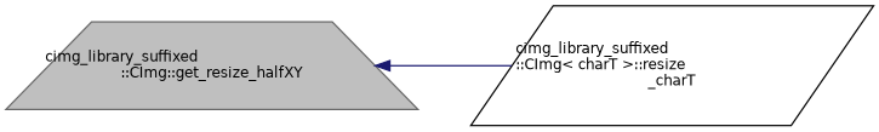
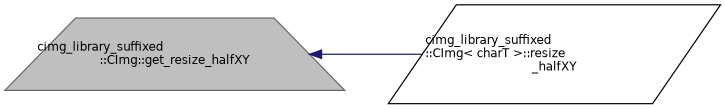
  digraph {
    rankdir=LR
    node [fontname=Helvetica fontsize=10 style=filled]
    n1 [color=gray40 fillcolor=grey75 fontcolor=black height=0.2 label="cimg_library_suffixed\l::CImg::get_resize_halfXY" shape=trapezium width=0.4]
-   n2 [color=black fillcolor=white height=0.2 label="cimg_library_suffixed\l::CImg\< charT \>::resize\l_charT" shape=parallelogram width=0.4]
+   n2 [color=black fillcolor=white height=0.2 label="cimg_library_suffixed\l::CImg\< charT \>::resize\l_halfXY" shape=parallelogram width=0.4]
    n1 -> n2 [color=midnightblue dir=back fontname=Helvetica fontsize=10 labelfontname=Helvetica labelfontsize=10 style=solid]
  }
